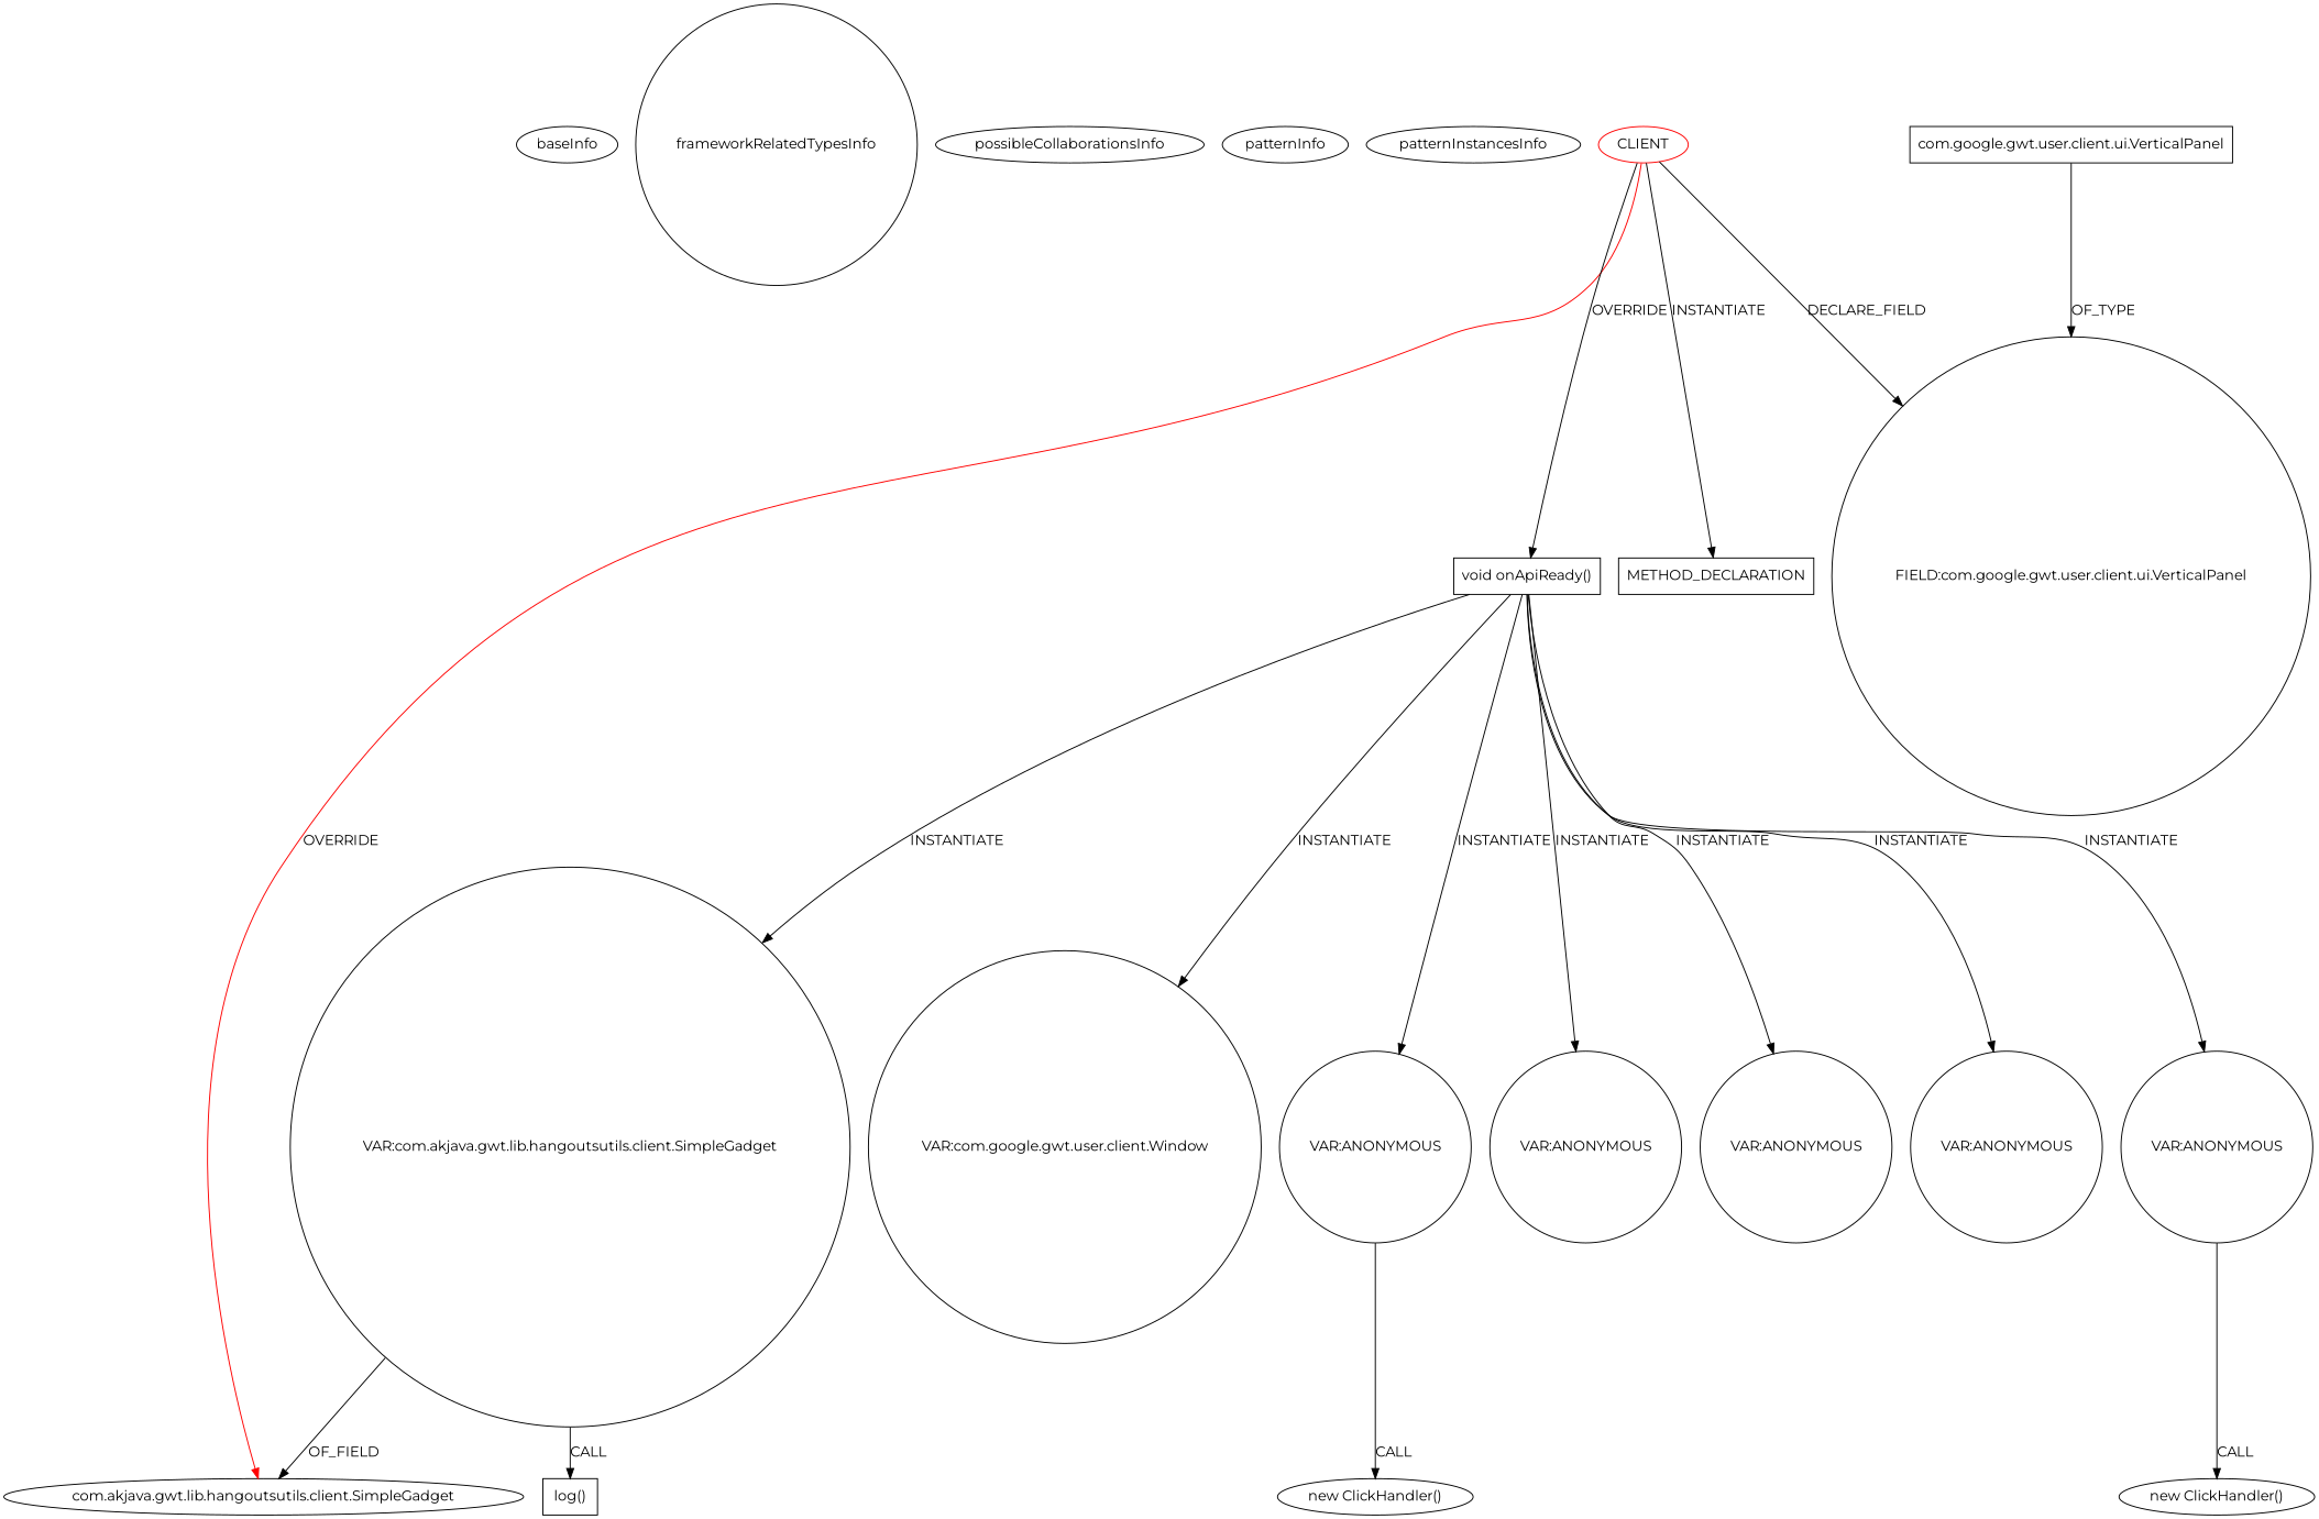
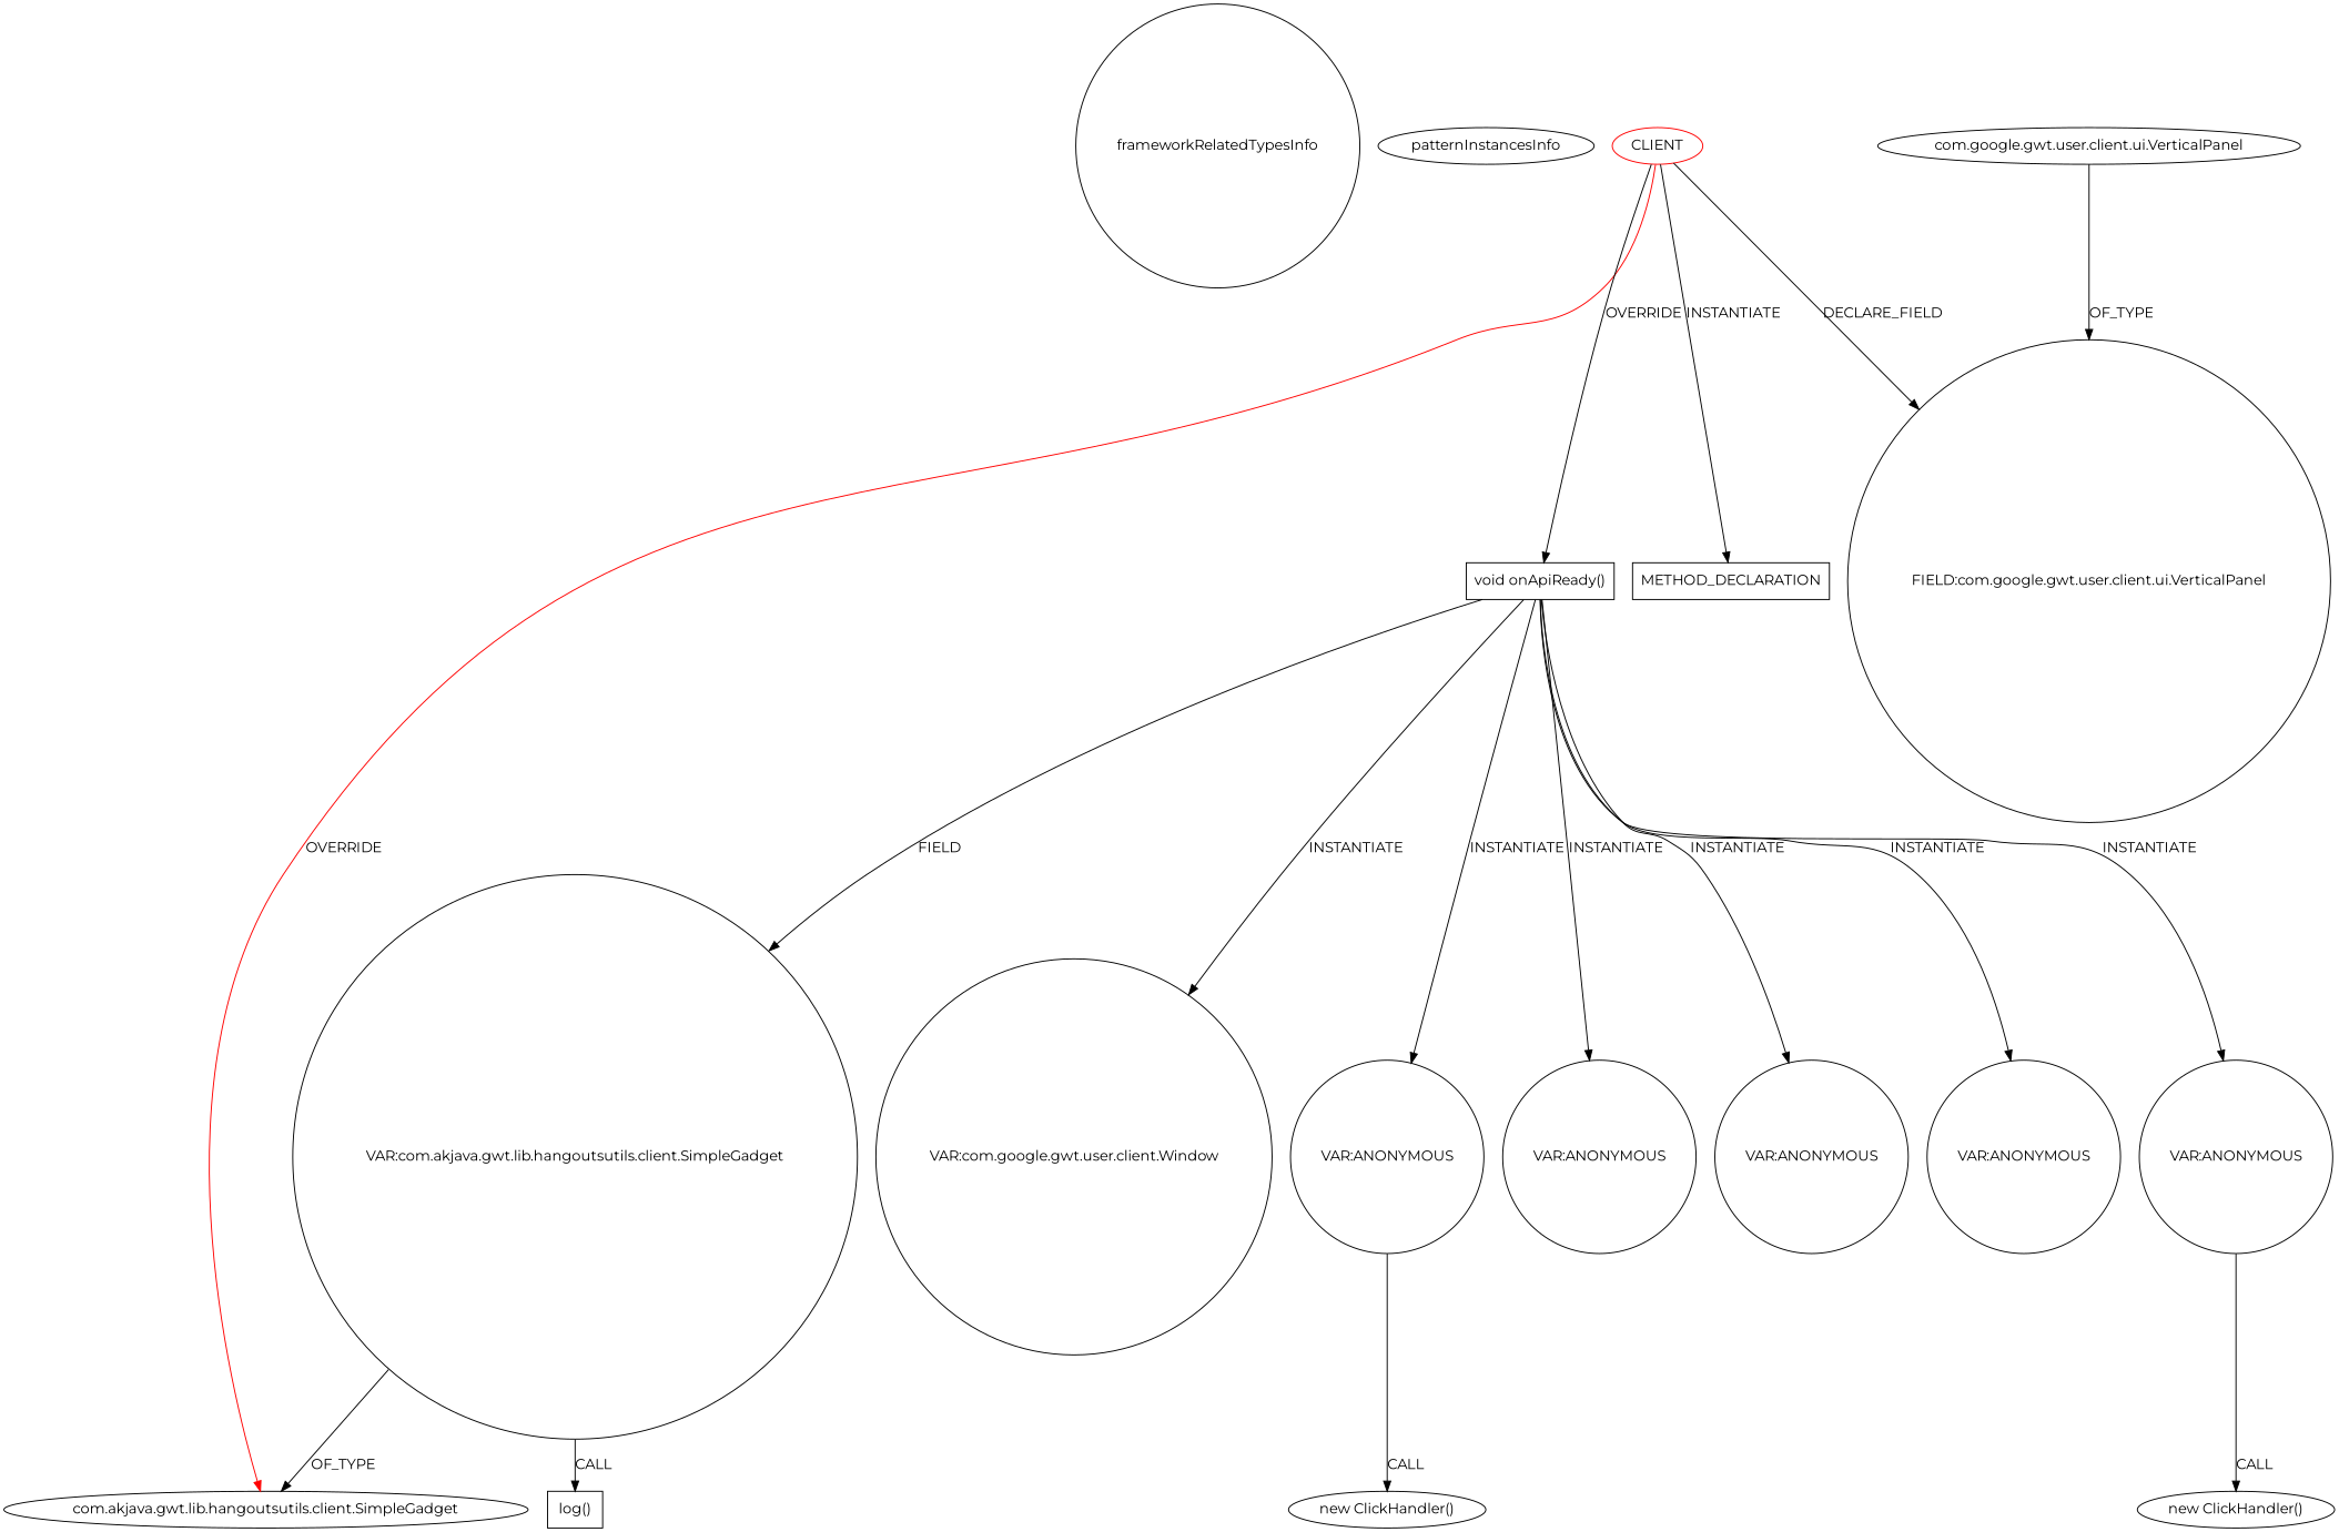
  digraph {
    fontname=Montserrat
    node [fontname=Montserrat isFrameworkType=false vertexType=VARIABLE_EXPRESION]
    edge [fontname=Montserrat]
-   baseInfo [category=pattern graphId=873 isAnonymous=false possibleRelation=false isFrameworkType="" vertexType=""]
    frameworkRelatedTypesInfo [0="com.akjava.gwt.lib.hangoutsutils.client.SimpleGadget" shape=circle isFrameworkType="" vertexType=""]
-   possibleCollaborationsInfo [isFrameworkType="" vertexType=""]
-   patternInfo [frequency=2.0 patternRootClient=0 isFrameworkType="" vertexType=""]
    patternInstancesInfo [0="akjava-GWT-Hangouts~/akjava-GWT-Hangouts/GWT-Hangouts-master/apps/easyoverlay/src/com/akjava/gwt/hangout/easyoverlay/client/EasyOverlay.java~EasyOverlay~492" 1="akjava-GWT-Hangouts~/akjava-GWT-Hangouts/GWT-Hangouts-master/apps/sound-player/src/com/akjava/gwt/hangout/soundplayer/client/HangoutSoundPlayer.java~HangoutSoundPlayer~561" isFrameworkType="" vertexType=""]
    n6 [label="com.akjava.gwt.lib.hangoutsutils.client.SimpleGadget" vertexType=FRAMEWORK_CLASS_TYPE]
    n7 [label="VAR:com.akjava.gwt.lib.hangoutsutils.client.SimpleGadget" shape=circle]
    n8 [label="log()" shape=box vertexType=INSIDE_CALL]
    n9 [color=red label=CLIENT vertexType=ROOT_CLIENT_CLASS_DECLARATION]
    n10 [label="FIELD:com.google.gwt.user.client.ui.VerticalPanel" shape=circle vertexType=FIELD_DECLARATION]
    n11 [label=METHOD_DECLARATION shape=box vertexType=CLIENT_METHOD_DECLARATION]
    n12 [label="void onApiReady()" shape=box vertexType=OVERRIDING_METHOD_DECLARATION]
    n13 [label="VAR:com.google.gwt.user.client.Window" shape=circle]
    n14 [label="VAR:ANONYMOUS" shape=circle]
    n15 [label="VAR:ANONYMOUS" shape=circle]
    n16 [label="VAR:ANONYMOUS" shape=circle]
    n17 [label="VAR:ANONYMOUS" shape=circle]
    n18 [label="VAR:ANONYMOUS" shape=circle]
-   n19 [label="com.google.gwt.user.client.ui.VerticalPanel" vertexType=FRAMEWORK_CLASS_TYPE shape=box]
+   n19 [label="com.google.gwt.user.client.ui.VerticalPanel" vertexType=FRAMEWORK_CLASS_TYPE]
    n20 [label="new ClickHandler()" vertexType=CONSTRUCTOR_CALL]
    n21 [label="new ClickHandler()" vertexType=CONSTRUCTOR_CALL]
-   n7 -> n6 [label=OF_FIELD]
+   n7 -> n6 [label=OF_TYPE]
    n7 -> n8 [label=CALL]
    n9 -> n6 [color=red label=OVERRIDE]
    n9 -> n10 [label=DECLARE_FIELD]
    n9 -> n11 [label=INSTANTIATE]
    n9 -> n12 [label=OVERRIDE]
-   n12 -> n7 [label=INSTANTIATE]
+   n12 -> n7 [label=FIELD]
    n12 -> n13 [label=INSTANTIATE]
    n12 -> n14 [label=INSTANTIATE]
    n12 -> n15 [label=INSTANTIATE]
    n12 -> n16 [label=INSTANTIATE]
    n12 -> n17 [label=INSTANTIATE]
    n12 -> n18 [label=INSTANTIATE]
    n14 -> n20 [label=CALL]
    n15 -> n21 [label=CALL]
    n19 -> n10 [label=OF_TYPE]
  }
